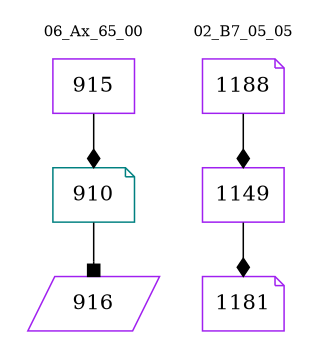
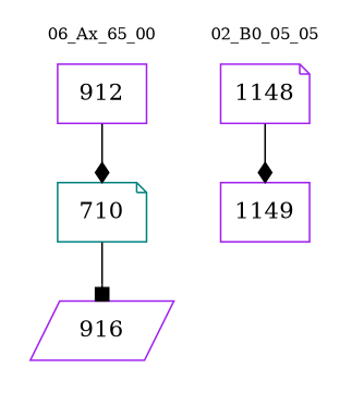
  digraph {
    node [color=purple shape=note]
    edge [arrowhead=diamond color=black]
-   n1 [label=915 shape=box]
-   n2 [color=teal label=910]
+   n1 [label=912 shape=box]
+   n2 [color=teal label=710]
    n3 [label=916 shape=parallelogram]
-   n4 [label=1188]
+   n4 [label=1148]
    n5 [label=1149 shape=box]
-   n6 [label=1181]
    subgraph cluster_1 {
      color=white
      fontsize=10
      label="06_Ax_65_00"
      n1
      n2
      n3
    }
    subgraph cluster_2 {
      color=white
      fontsize=10
-     label="02_B7_05_05"
+     label="02_B0_05_05"
      n4
      n5
-     n6
    }
    n1 -> n2
    n2 -> n3 [arrowhead=box]
    n4 -> n5
-   n5 -> n6
  }
